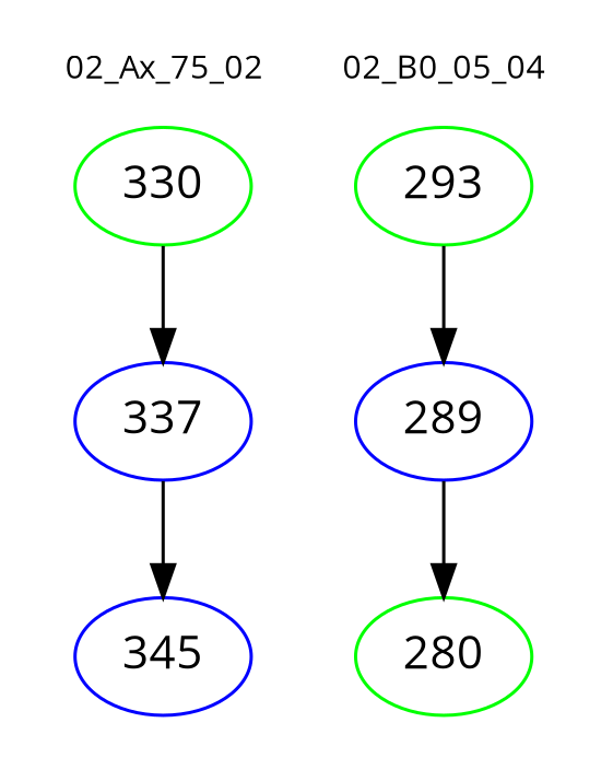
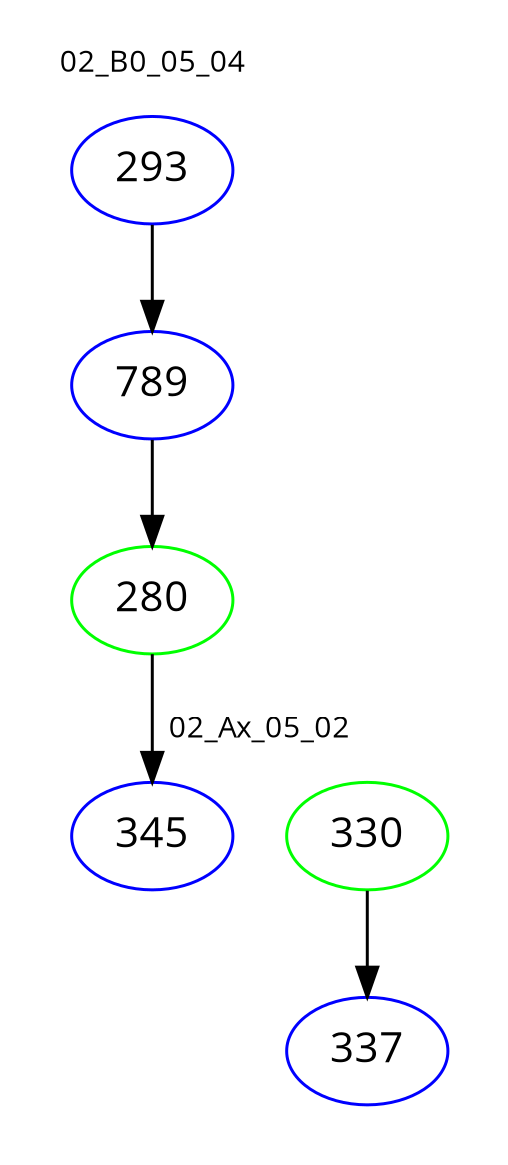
  digraph {
    fontname="Open Sans"
    node [color=blue fontname="Open Sans"]
    edge [color=black fontname="Open Sans"]
    n1 [label=337]
    n2 [color=green label=330]
    n3 [label=345]
-   n4 [label=289]
+   n4 [label=789]
    n5 [color=green label=280]
-   n6 [color=green label=293]
+   n6 [label=293]
    subgraph cluster_1 {
      color=white
      fontsize=10
-     label="02_Ax_75_02"
+     label="02_Ax_05_02"
      n1
      n2
      n3
    }
    subgraph cluster_2 {
      color=white
      fontsize=10
      label="02_B0_05_04"
      n4
      n5
      n6
    }
-   n1 -> n3
+   n5 -> n3
    n2 -> n1
    n4 -> n5
    n6 -> n4
  }
